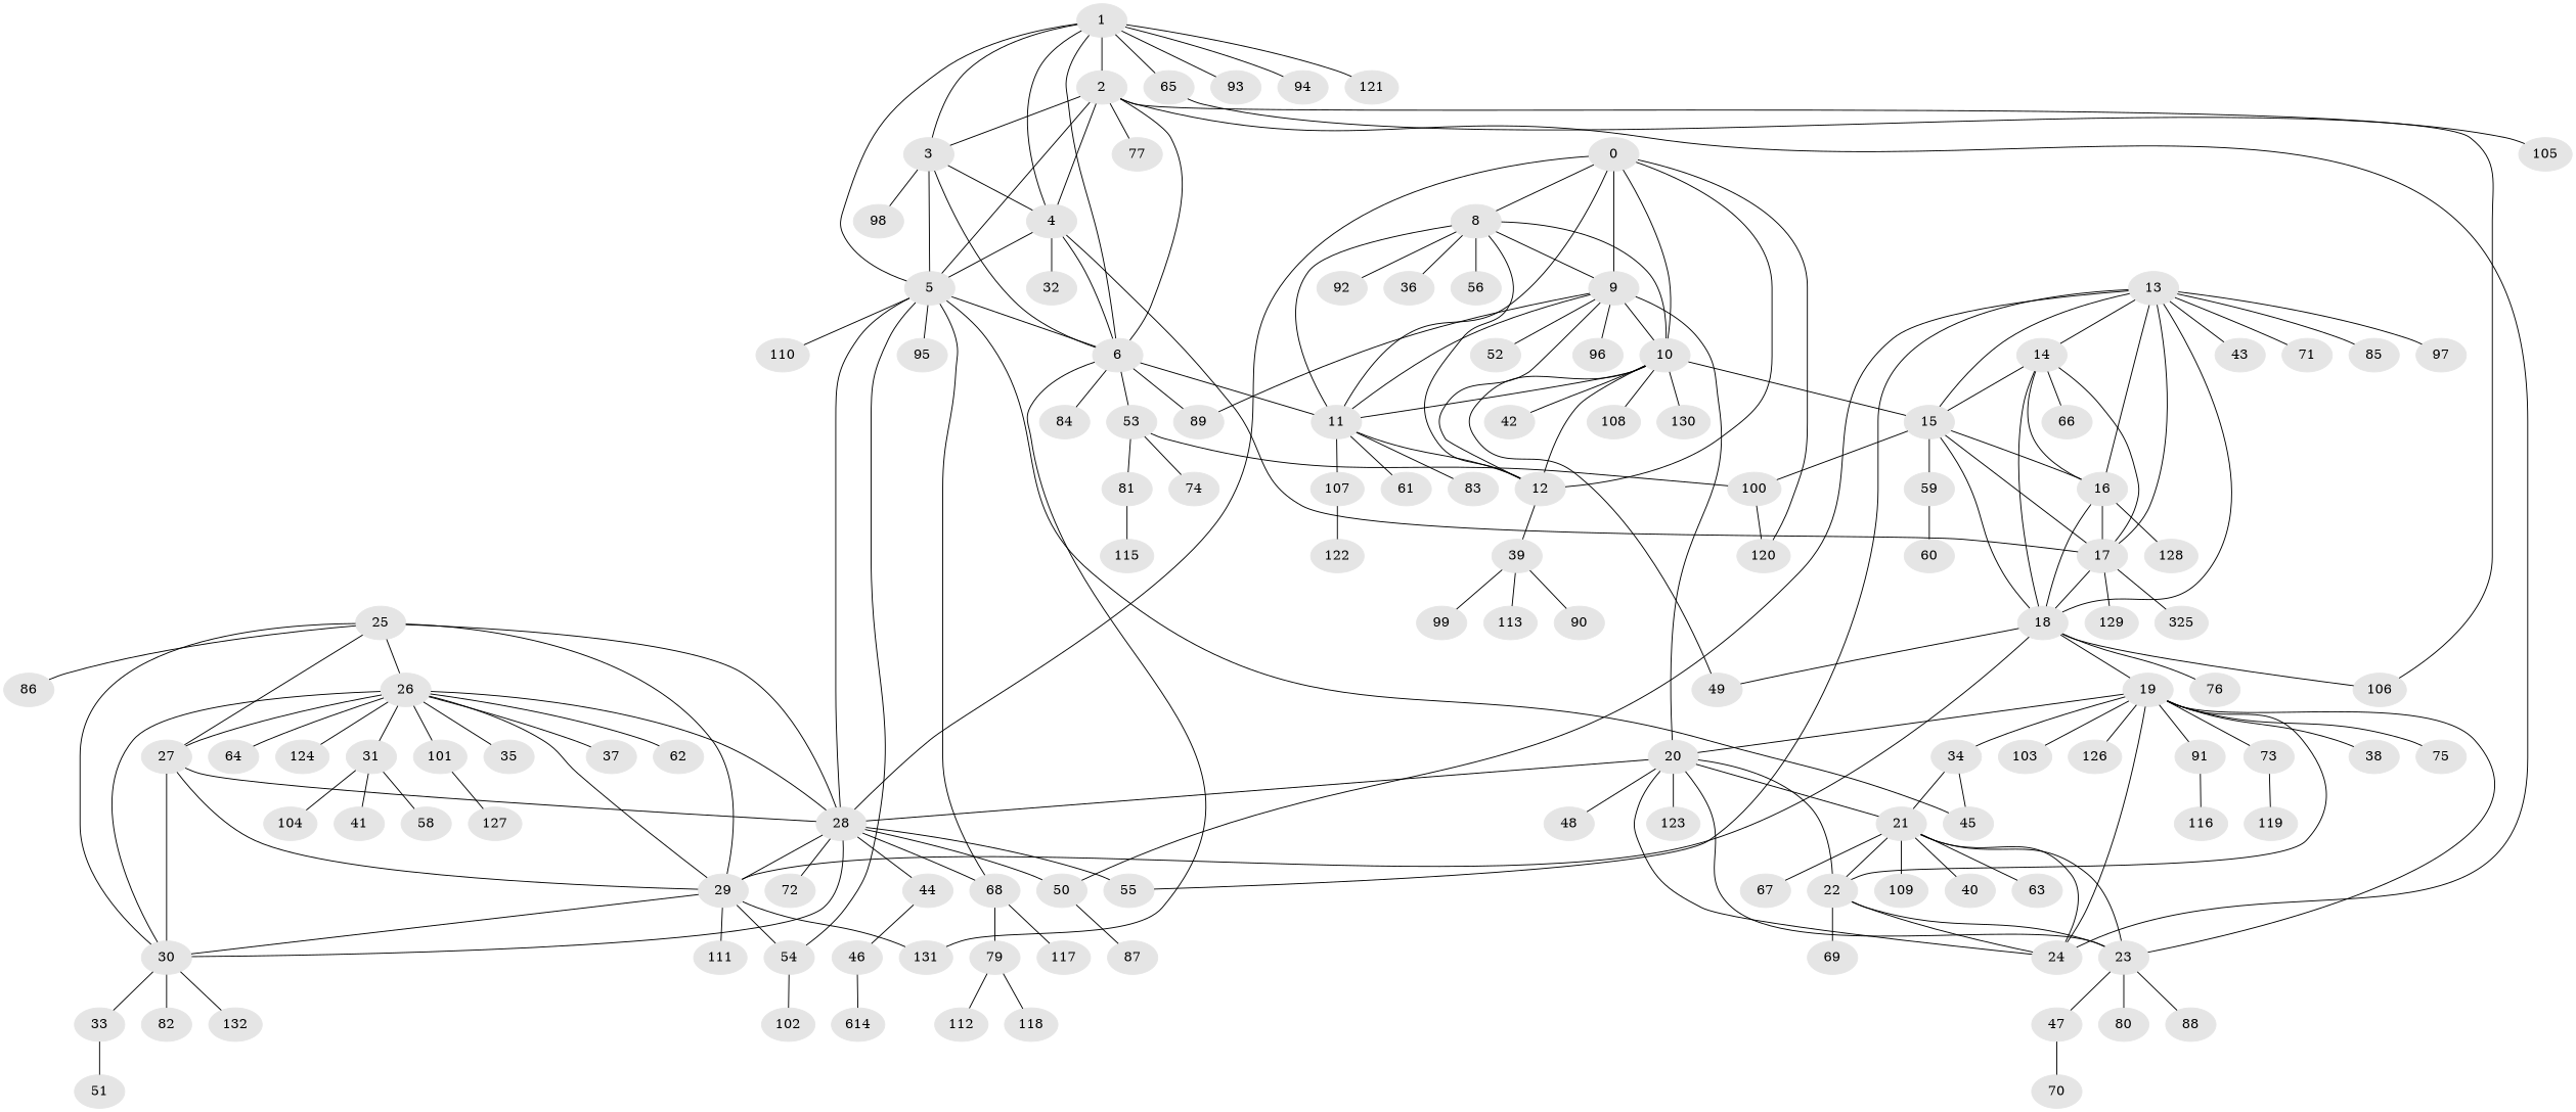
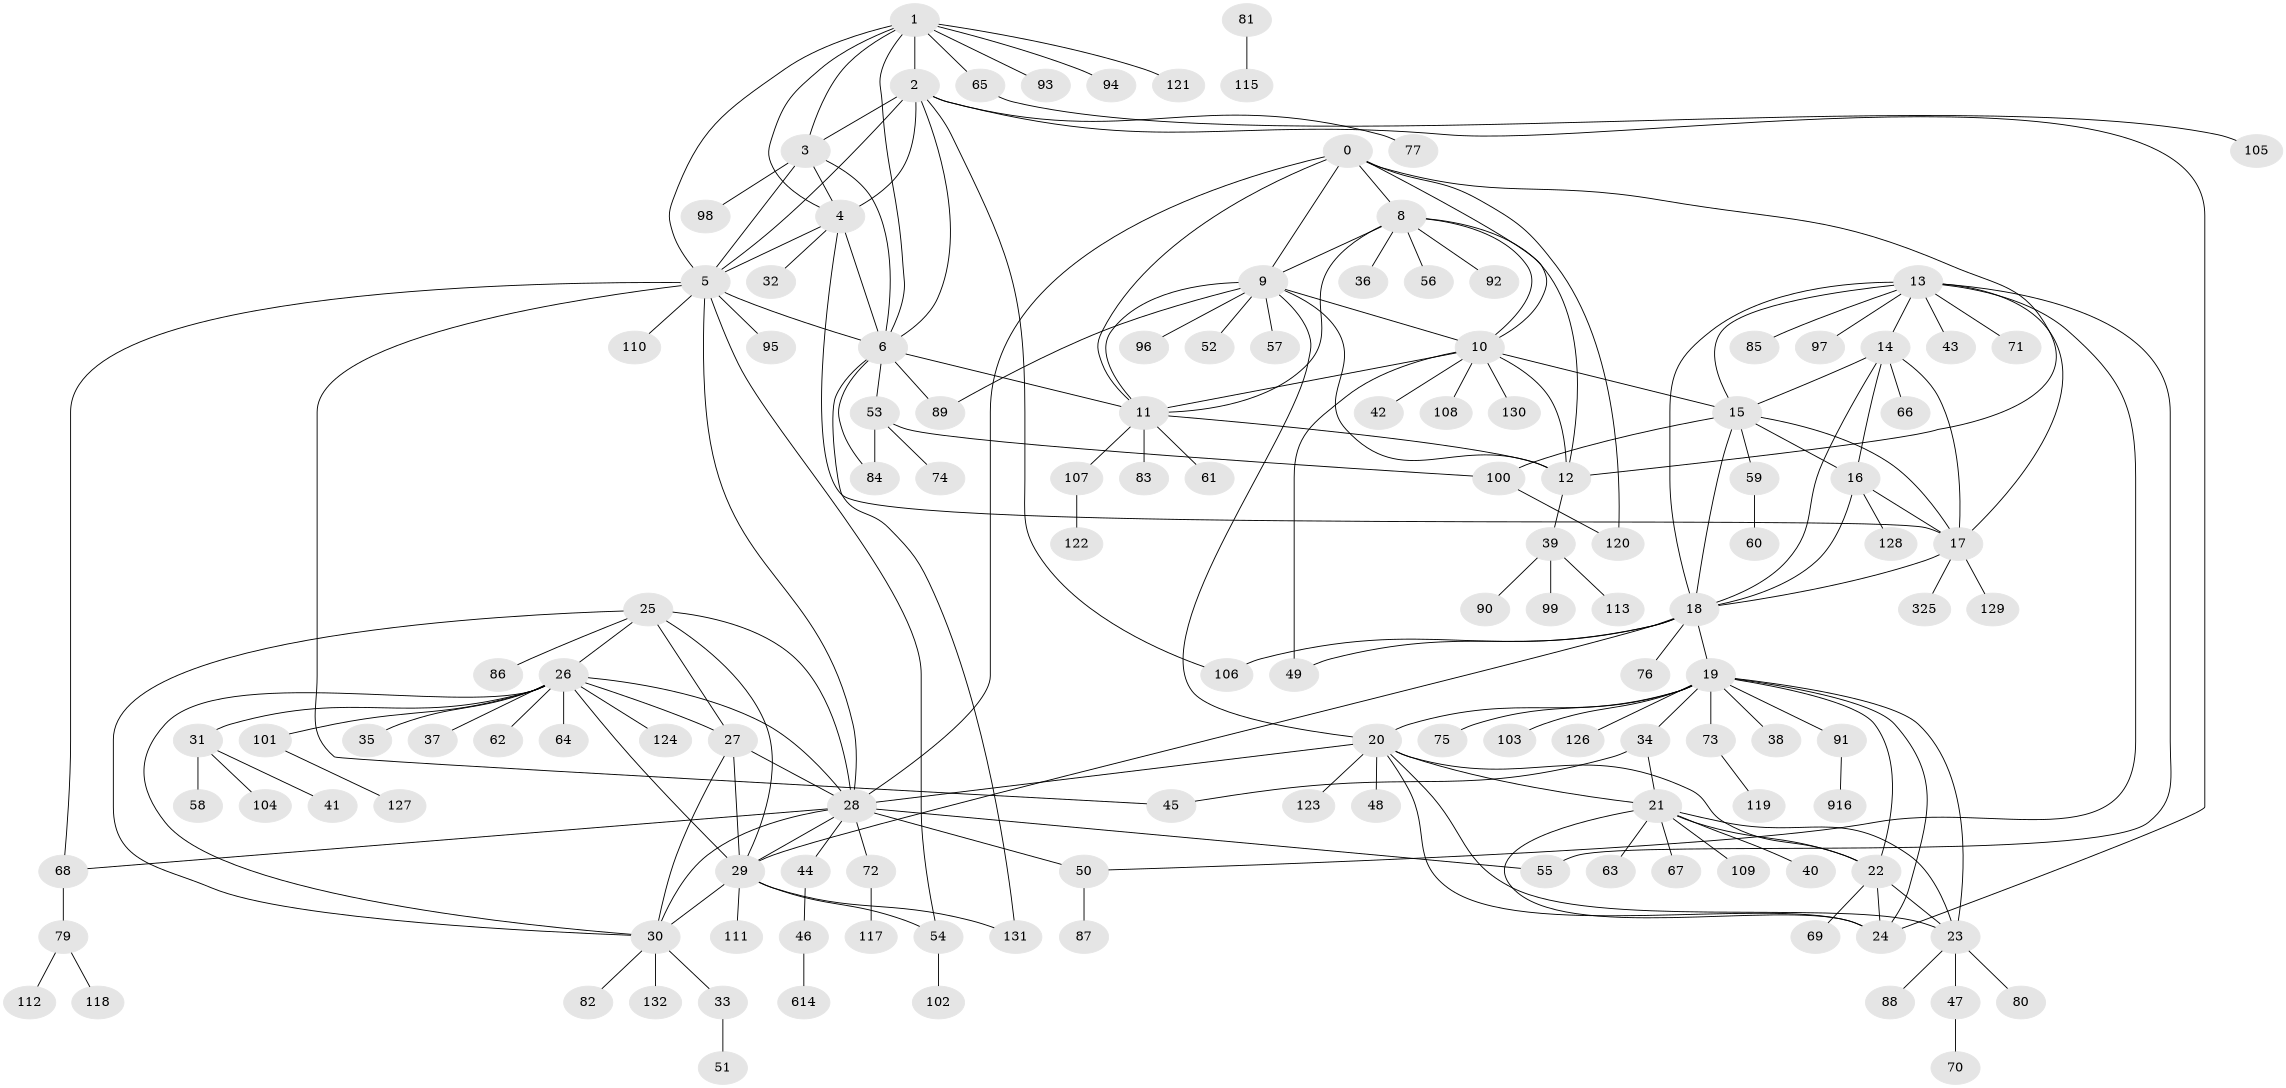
  graph {
    node [color=gray90 style=filled]
    1
    2
    3
    4
    5
    6
    65
    93
    94
    121
    24
    77
    106
    98
    17
    32
    28
    45
    54
    68
    95
    110
    11
    53
    84
    89
    131
    105
    18
    n30 [label=325]
    129
    50
    55
    29
    30
    44
    72
    102
    79
    117
    12
    61
    83
    107
    100
    74
    81
    n48 [label=0]
    8
    9
    10
    120
    36
    56
    92
    20
    52
+   57
    96
    15
    42
    49
    108
    130
    39
    21
    22
    23
    48
    123
    16
    59
    122
    90
    99
    113
    13
    14
    43
    71
    85
    97
    66
    128
    19
    76
    87
    60
    34
    38
    73
    75
    91
    103
    126
    111
    40
    63
    67
    109
    69
    47
    80
    88
    119
-   116
+   116 [label=916]
    70
    25
    26
    27
    86
    31
    35
    37
    62
    64
    101
    124
    33
    82
    132
    41
    58
    104
    127
    46
    51
    n128 [label=614]
    115
    112
    118
    1 -- 2
    1 -- 3
    1 -- 4
    1 -- 5
    1 -- 6
    1 -- 65
    1 -- 93
    1 -- 94
    1 -- 121
    2 -- 3
    2 -- 4
    2 -- 5
    2 -- 6
    2 -- 24
    2 -- 77
    2 -- 106
    3 -- 4
    3 -- 5
    3 -- 6
    3 -- 98
    4 -- 5
    4 -- 6
    4 -- 17
    4 -- 32
    5 -- 6
    5 -- 28
    5 -- 45
    5 -- 54
    5 -- 68
    5 -- 95
    5 -- 110
    6 -- 11
    6 -- 53
    6 -- 84
    6 -- 89
    6 -- 131
    65 -- 105
    17 -- 18
    17 -- n30
    17 -- 129
    28 -- 68
    28 -- 50
    28 -- 55
    28 -- 29
    28 -- 30
    28 -- 44
    28 -- 72
    54 -- 102
    68 -- 79
-   68 -- 117
+   72 -- 117
    11 -- 12
    11 -- 61
    11 -- 83
    11 -- 107
    53 -- 100
    53 -- 74
-   53 -- 81
+   53 -- 84
    18 -- 106
    18 -- 29
    18 -- 49
    18 -- 19
    18 -- 76
    50 -- 87
    29 -- 54
    29 -- 131
    29 -- 30
    29 -- 111
    30 -- 33
    30 -- 82
    30 -- 132
    44 -- 46
    79 -- 112
    79 -- 118
    12 -- 39
    107 -- 122
    100 -- 120
    81 -- 115
    n48 -- 28
    n48 -- 11
    n48 -- 12
    n48 -- 8
    n48 -- 9
    n48 -- 10
    n48 -- 120
    8 -- 11
    8 -- 12
    8 -- 9
    8 -- 10
    8 -- 36
    8 -- 56
    8 -- 92
    9 -- 11
    9 -- 89
    9 -- 12
    9 -- 10
    9 -- 20
    9 -- 52
+   9 -- 57
    9 -- 96
    10 -- 11
    10 -- 12
    10 -- 15
    10 -- 42
    10 -- 49
    10 -- 108
    10 -- 130
    20 -- 24
    20 -- 28
    20 -- 21
    20 -- 22
    20 -- 23
    20 -- 48
    20 -- 123
    15 -- 17
    15 -- 18
    15 -- 100
    15 -- 16
    15 -- 59
    39 -- 90
    39 -- 99
    39 -- 113
    21 -- 24
    21 -- 22
    21 -- 23
    21 -- 40
    21 -- 63
    21 -- 67
    21 -- 109
    22 -- 24
    22 -- 23
    22 -- 69
    23 -- 47
    23 -- 80
    23 -- 88
    16 -- 17
    16 -- 18
    16 -- 128
    59 -- 60
    13 -- 17
    13 -- 18
    13 -- 50
    13 -- 55
    13 -- 15
-   13 -- 16
    13 -- 14
    13 -- 43
    13 -- 71
    13 -- 85
    13 -- 97
    14 -- 17
    14 -- 18
    14 -- 15
    14 -- 16
    14 -- 66
    19 -- 24
    19 -- 20
    19 -- 22
    19 -- 23
    19 -- 34
    19 -- 38
    19 -- 73
    19 -- 75
    19 -- 91
    19 -- 103
    19 -- 126
    34 -- 45
    34 -- 21
    73 -- 119
    91 -- 116
    47 -- 70
    25 -- 28
    25 -- 29
    25 -- 30
    25 -- 26
    25 -- 27
    25 -- 86
    26 -- 28
    26 -- 29
    26 -- 30
    26 -- 27
    26 -- 31
    26 -- 35
    26 -- 37
    26 -- 62
    26 -- 64
    26 -- 101
    26 -- 124
    27 -- 28
    27 -- 29
    27 -- 30
    31 -- 41
    31 -- 58
    31 -- 104
    101 -- 127
    33 -- 51
    46 -- n128
  }
